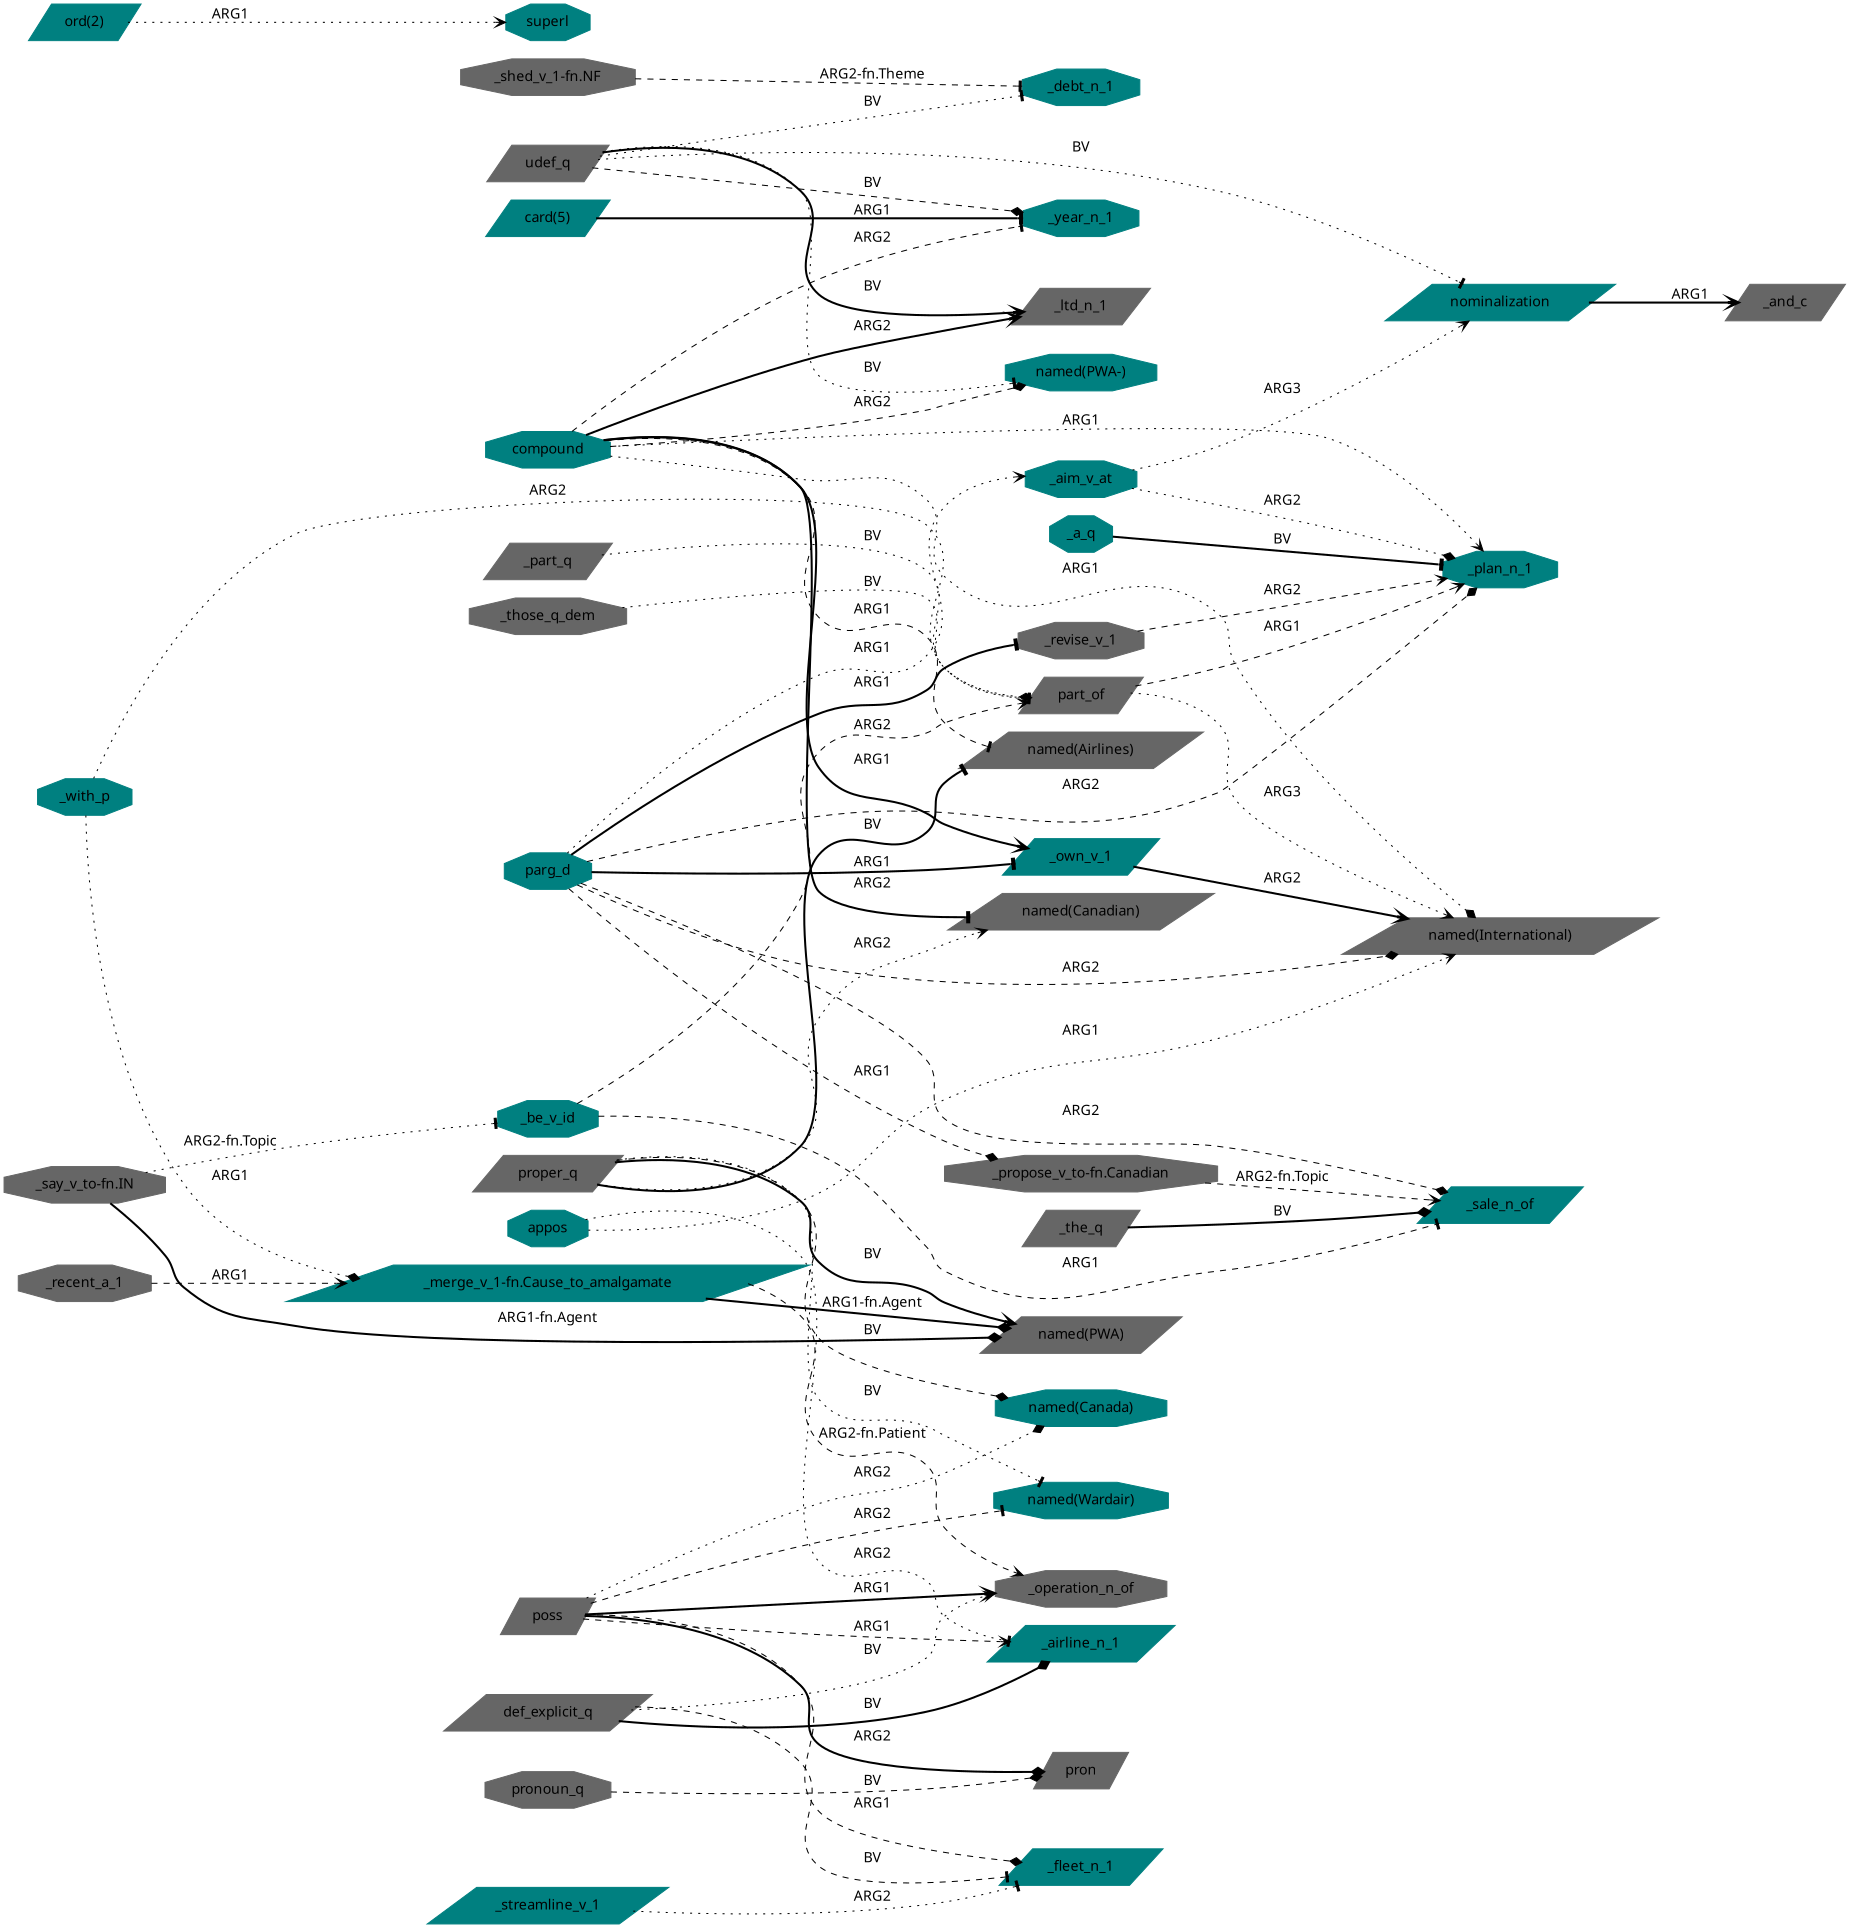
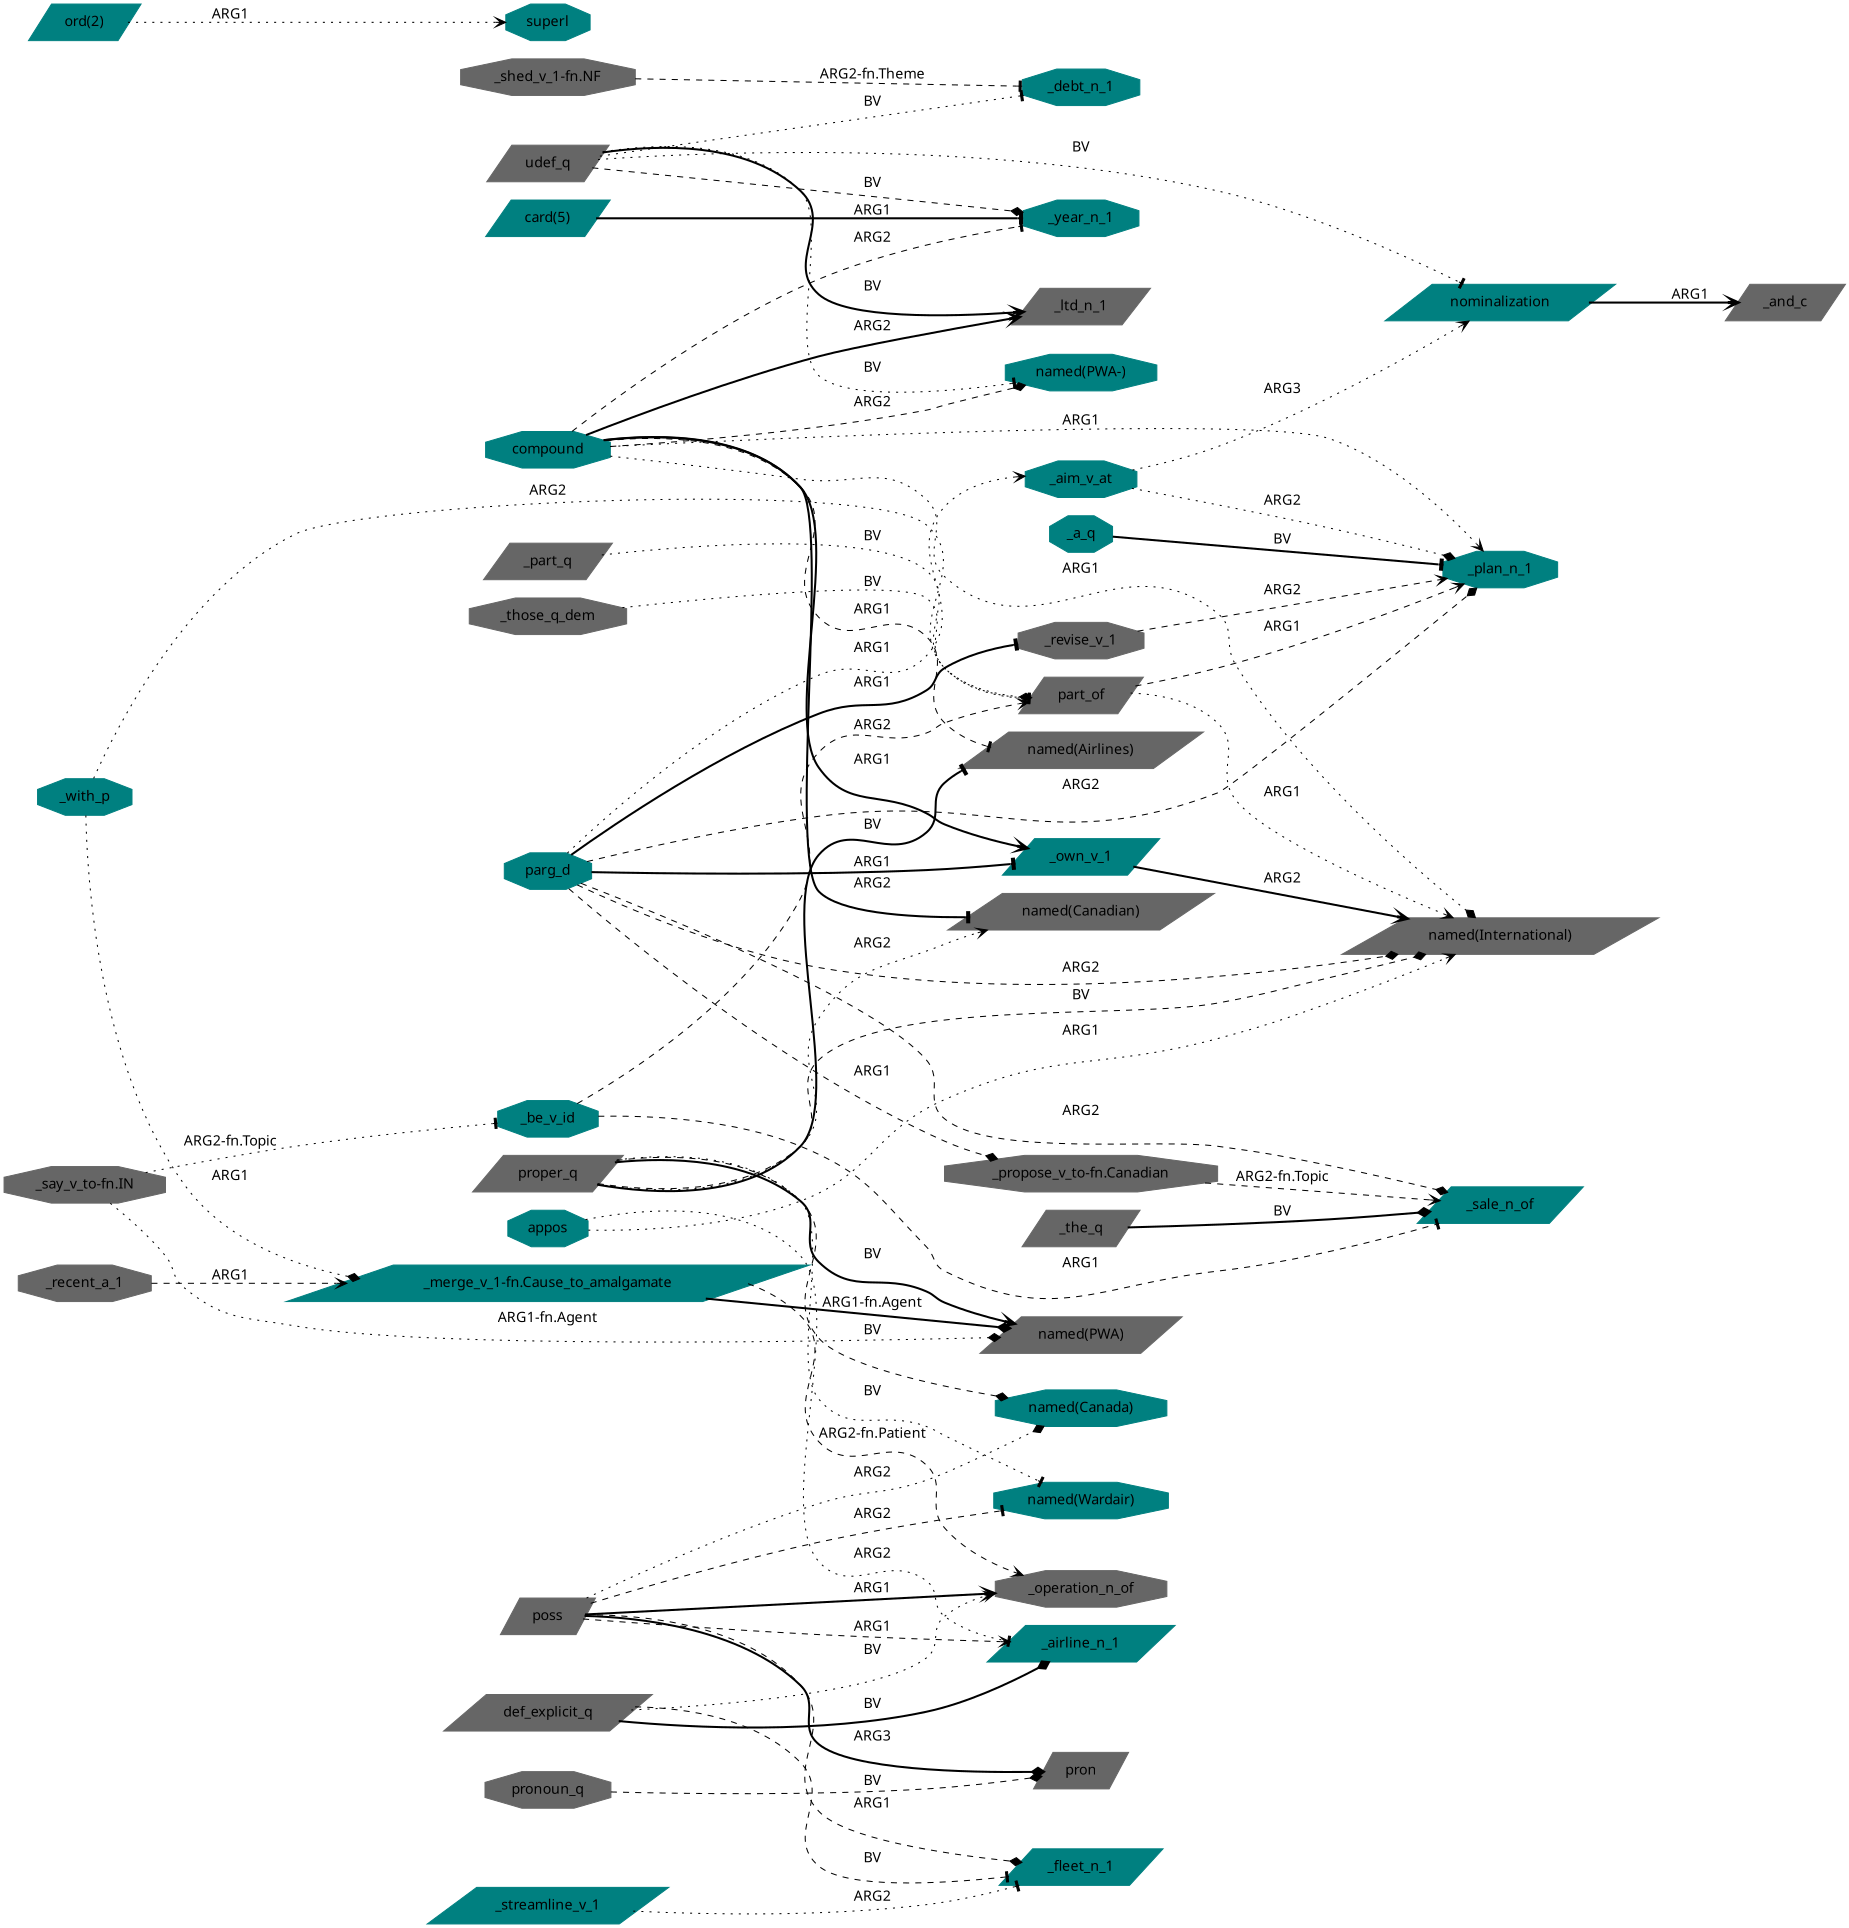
  digraph {
    fontname="Noto Sans"
    rankdir=LR
    node [color=teal fontname="Noto Sans" shape=parallelogram style=filled]
    edge [arrowhead=vee fontname="Noto Sans" style=dotted]
    "named(International)" [color=gray40]
    compound [shape=octagon]
    _plan_n_1 [shape=octagon]
    _own_v_1
    _year_n_1 [shape=octagon]
    "named(Canadian)" [color=gray40]
    "named(Airlines)" [color=gray40]
    "named(PWA-)" [shape=octagon]
    _ltd_n_1 [color=gray40]
    def_explicit_q [color=gray40]
    _airline_n_1
    _operation_n_of [color=gray40 shape=octagon]
    _fleet_n_1
    "ord(2)"
    superl [shape=octagon]
    "_say_v_to-fn.IN" [color=gray40 shape=octagon]
    "named(PWA)" [color=gray40]
    _be_v_id [shape=octagon]
    part_of [color=gray40]
    _sale_n_of
    parg_d [shape=octagon]
    _revise_v_1 [color=gray40 shape=octagon]
    _aim_v_at [shape=octagon]
    n24 [color=gray40 label="_propose_v_to-fn.Canadian" shape=octagon]
    nominalization
    poss [color=gray40]
    pron [color=gray40]
    "named(Canada)" [shape=octagon]
    "named(Wardair)" [shape=octagon]
    "_shed_v_1-fn.NF" [color=gray40 shape=octagon]
    _debt_n_1 [shape=octagon]
    proper_q [color=gray40]
    "card(5)"
    _and_c [color=gray40]
    udef_q [color=gray40]
    appos [shape=octagon]
    "_merge_v_1-fn.Cause_to_amalgamate"
    _recent_a_1 [color=gray40 shape=octagon]
    _part_q [color=gray40]
    _with_p [shape=octagon]
    pronoun_q [color=gray40 shape=octagon]
    _those_q_dem [color=gray40 shape=octagon]
    _the_q [color=gray40]
    _streamline_v_1
    _a_q [shape=octagon]
    compound -> "named(International)" [arrowhead=diamond label=ARG1]
    compound -> _plan_n_1 [label=ARG1]
    compound -> _own_v_1 [label=ARG1 style=bold]
    compound -> _year_n_1 [arrowhead=tee label=ARG2 style=dashed]
    compound -> "named(Canadian)" [arrowhead=tee label=ARG2 style=bold]
    compound -> "named(Airlines)" [arrowhead=tee label=ARG1 style=dashed]
    compound -> "named(PWA-)" [arrowhead=diamond label=ARG2 style=dashed]
    compound -> _ltd_n_1 [label=ARG2 style=bold]
    _own_v_1 -> "named(International)" [label=ARG2 style=bold]
    def_explicit_q -> _airline_n_1 [arrowhead=diamond label=BV style=bold]
    def_explicit_q -> _operation_n_of [label=BV]
    def_explicit_q -> _fleet_n_1 [arrowhead=tee label=BV style=dashed]
    "ord(2)" -> superl [label=ARG1]
-   "_say_v_to-fn.IN" -> "named(PWA)" [arrowhead=diamond label="ARG1-fn.Agent" style=bold]
+   "_say_v_to-fn.IN" -> "named(PWA)" [arrowhead=diamond label="ARG1-fn.Agent"]
    "_say_v_to-fn.IN" -> _be_v_id [arrowhead=tee label="ARG2-fn.Topic"]
    _be_v_id -> part_of [label=ARG2 style=dashed]
    _be_v_id -> _sale_n_of [arrowhead=tee label=ARG1 style=dashed]
-   part_of -> "named(International)" [label=ARG3]
+   part_of -> "named(International)" [label=ARG1]
    part_of -> _plan_n_1 [label=ARG1 style=dashed]
    parg_d -> "named(International)" [arrowhead=diamond label=ARG2 style=dashed]
    parg_d -> _plan_n_1 [arrowhead=diamond label=ARG2 style=dashed]
    parg_d -> _own_v_1 [arrowhead=tee label=ARG1 style=bold]
    parg_d -> _sale_n_of [arrowhead=diamond label=ARG2 style=dashed]
    parg_d -> _revise_v_1 [arrowhead=tee label=ARG1 style=bold]
    parg_d -> _aim_v_at [label=ARG1]
    parg_d -> n24 [arrowhead=diamond label=ARG1 style=dashed]
    _revise_v_1 -> _plan_n_1 [label=ARG2 style=dashed]
    _aim_v_at -> _plan_n_1 [arrowhead=diamond label=ARG2]
    _aim_v_at -> nominalization [label=ARG3]
    n24 -> _sale_n_of [label="ARG2-fn.Topic" style=dashed]
    nominalization -> _and_c [label=ARG1 style=bold]
    poss -> _airline_n_1 [label=ARG1 style=dashed]
    poss -> _operation_n_of [label=ARG1 style=bold]
    poss -> _fleet_n_1 [arrowhead=diamond label=ARG1 style=dashed]
-   poss -> pron [arrowhead=diamond label=ARG2 style=bold]
+   poss -> pron [arrowhead=diamond label=ARG3 style=bold]
    poss -> "named(Canada)" [arrowhead=diamond label=ARG2]
    poss -> "named(Wardair)" [arrowhead=tee label=ARG2 style=dashed]
    "_shed_v_1-fn.NF" -> _debt_n_1 [arrowhead=tee label="ARG2-fn.Theme" style=dashed]
+   proper_q -> "named(International)" [arrowhead=diamond label=BV style=dashed]
    proper_q -> "named(Canadian)" [label=ARG2]
    proper_q -> "named(Airlines)" [arrowhead=tee label=BV style=bold]
    proper_q -> "named(PWA)" [label=BV style=bold]
    proper_q -> "named(Canada)" [arrowhead=diamond label=BV style=dashed]
    proper_q -> "named(Wardair)" [arrowhead=tee label=BV]
    "card(5)" -> _year_n_1 [arrowhead=tee label=ARG1 style=bold]
    udef_q -> _year_n_1 [arrowhead=diamond label=BV style=dashed]
    udef_q -> "named(PWA-)" [arrowhead=tee label=BV]
    udef_q -> _ltd_n_1 [label=BV style=bold]
    udef_q -> nominalization [arrowhead=tee label=BV]
    udef_q -> _debt_n_1 [arrowhead=tee label=BV]
    appos -> "named(International)" [label=ARG1]
    appos -> _airline_n_1 [arrowhead=tee label=ARG2]
    "_merge_v_1-fn.Cause_to_amalgamate" -> _operation_n_of [label="ARG2-fn.Patient" style=dashed]
    "_merge_v_1-fn.Cause_to_amalgamate" -> "named(PWA)" [arrowhead=diamond label="ARG1-fn.Agent" style=bold]
    _recent_a_1 -> "_merge_v_1-fn.Cause_to_amalgamate" [label=ARG1 style=dashed]
    _part_q -> part_of [arrowhead=tee label=BV]
    _with_p -> part_of [arrowhead=tee label=ARG2]
    _with_p -> "_merge_v_1-fn.Cause_to_amalgamate" [arrowhead=diamond label=ARG1]
    pronoun_q -> pron [arrowhead=diamond label=BV style=dashed]
    _those_q_dem -> part_of [arrowhead=diamond label=BV]
    _the_q -> _sale_n_of [arrowhead=diamond label=BV style=bold]
    _streamline_v_1 -> _fleet_n_1 [arrowhead=tee label=ARG2]
    _a_q -> _plan_n_1 [arrowhead=tee label=BV style=bold]
  }
